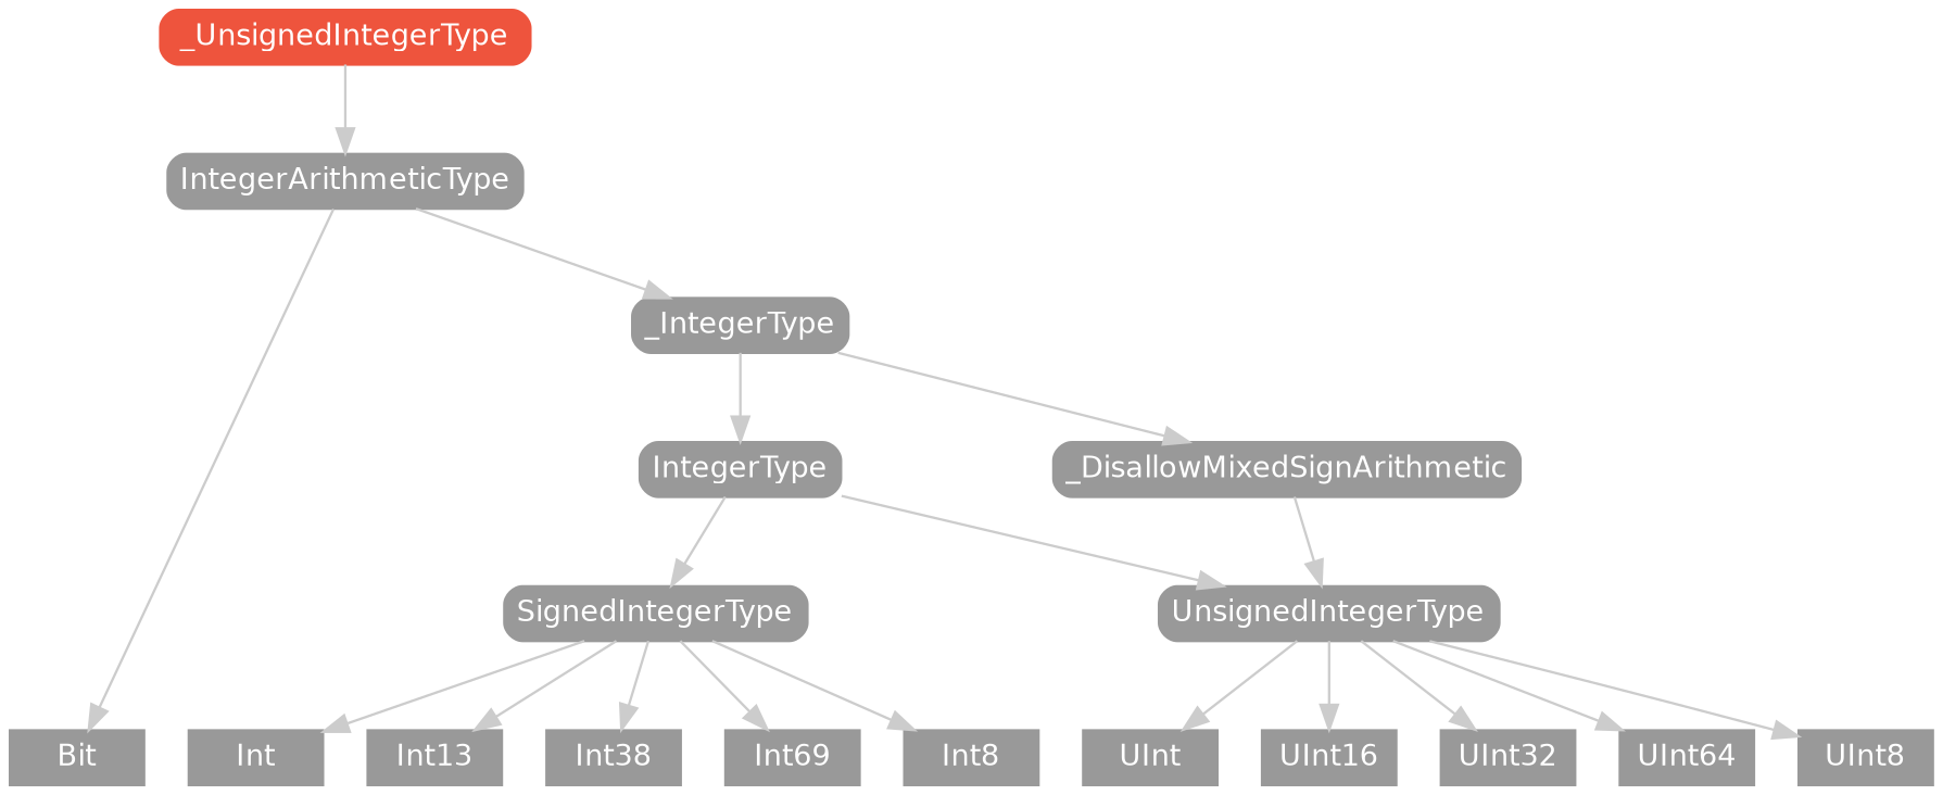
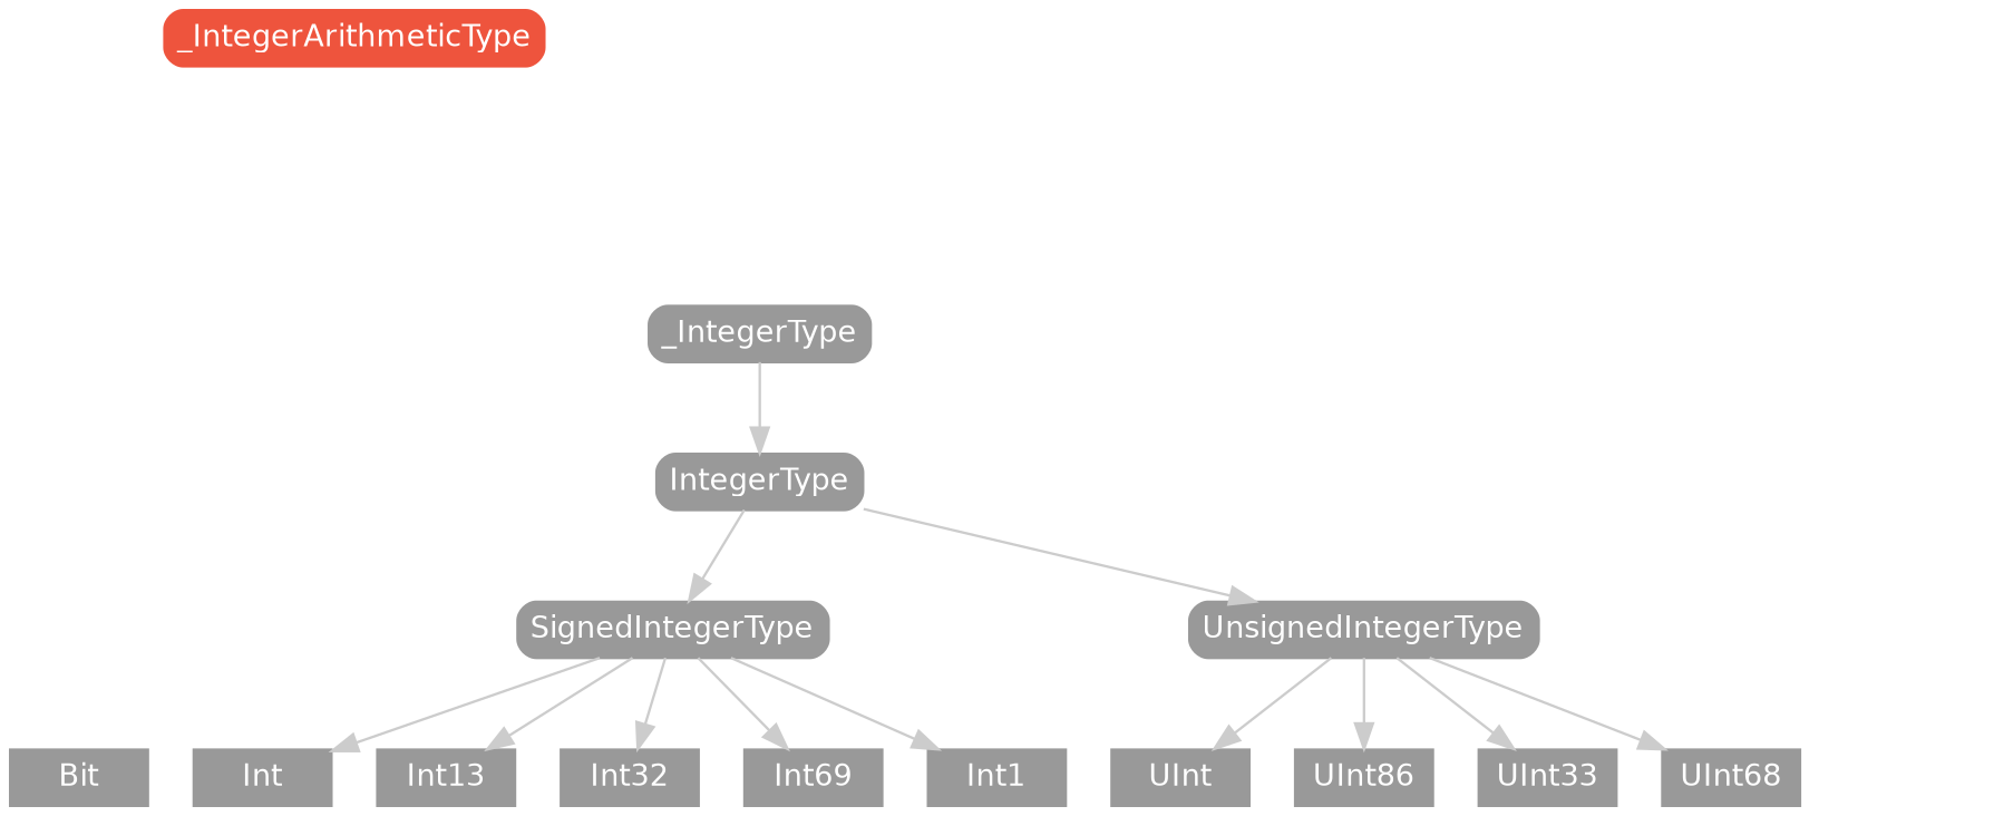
  strict digraph {
    node [color="#999999" fillcolor="#999999" fontcolor=white fontname=Helvetica fontsize=12 margin="0.07,0.05" shape=box style=filled]
    edge [color="#cccccc"]
    Bit [height=0.3]
    Int [height=0.3]
    n3 [height=0.3 label=Int13]
-   Int32 [height=0.3 label=Int38]
+   Int32 [height=0.3]
    n5 [height=0.3 label=Int69]
-   Int8 [height=0.3]
+   Int8 [height=0.3 label=Int1]
    UInt [height=0.3]
-   UInt16 [height=0.3]
-   UInt32 [height=0.3]
-   UInt64 [height=0.3]
-   UInt8 [height=0.3]
-   IntegerArithmeticType [height=0.3 style="filled,rounded"]
+   UInt16 [height=0.3 label=UInt86]
+   UInt32 [height=0.3 label=UInt33]
+   UInt64 [height=0.3 label=UInt68]
    _IntegerType [height=0.3 style="filled,rounded"]
    IntegerType [height=0.3 style="filled,rounded"]
-   _DisallowMixedSignArithmetic [height=0.3 style="filled,rounded"]
    SignedIntegerType [height=0.3 style="filled,rounded"]
    UnsignedIntegerType [height=0.3 style="filled,rounded"]
-   _IntegerArithmeticType [color="#ee543d" fillcolor="#ee543d" height=0.3 style="filled,rounded" label=_UnsignedIntegerType]
+   _IntegerArithmeticType [color="#ee543d" fillcolor="#ee543d" height=0.3 style="filled,rounded"]
    subgraph sub_1 {
      rank=max
      Bit
      Int
      n3
      Int32
      n5
      Int8
      UInt
      UInt16
      UInt32
      UInt64
-     UInt8
    }
-   IntegerArithmeticType -> Bit
-   IntegerArithmeticType -> _IntegerType
    _IntegerType -> IntegerType
-   _IntegerType -> _DisallowMixedSignArithmetic
    IntegerType -> SignedIntegerType
    IntegerType -> UnsignedIntegerType
-   _DisallowMixedSignArithmetic -> UnsignedIntegerType
    SignedIntegerType -> Int
    SignedIntegerType -> n3
    SignedIntegerType -> Int32
    SignedIntegerType -> n5
    SignedIntegerType -> Int8
    UnsignedIntegerType -> UInt
    UnsignedIntegerType -> UInt16
    UnsignedIntegerType -> UInt32
    UnsignedIntegerType -> UInt64
-   UnsignedIntegerType -> UInt8
-   _IntegerArithmeticType -> IntegerArithmeticType
  }
